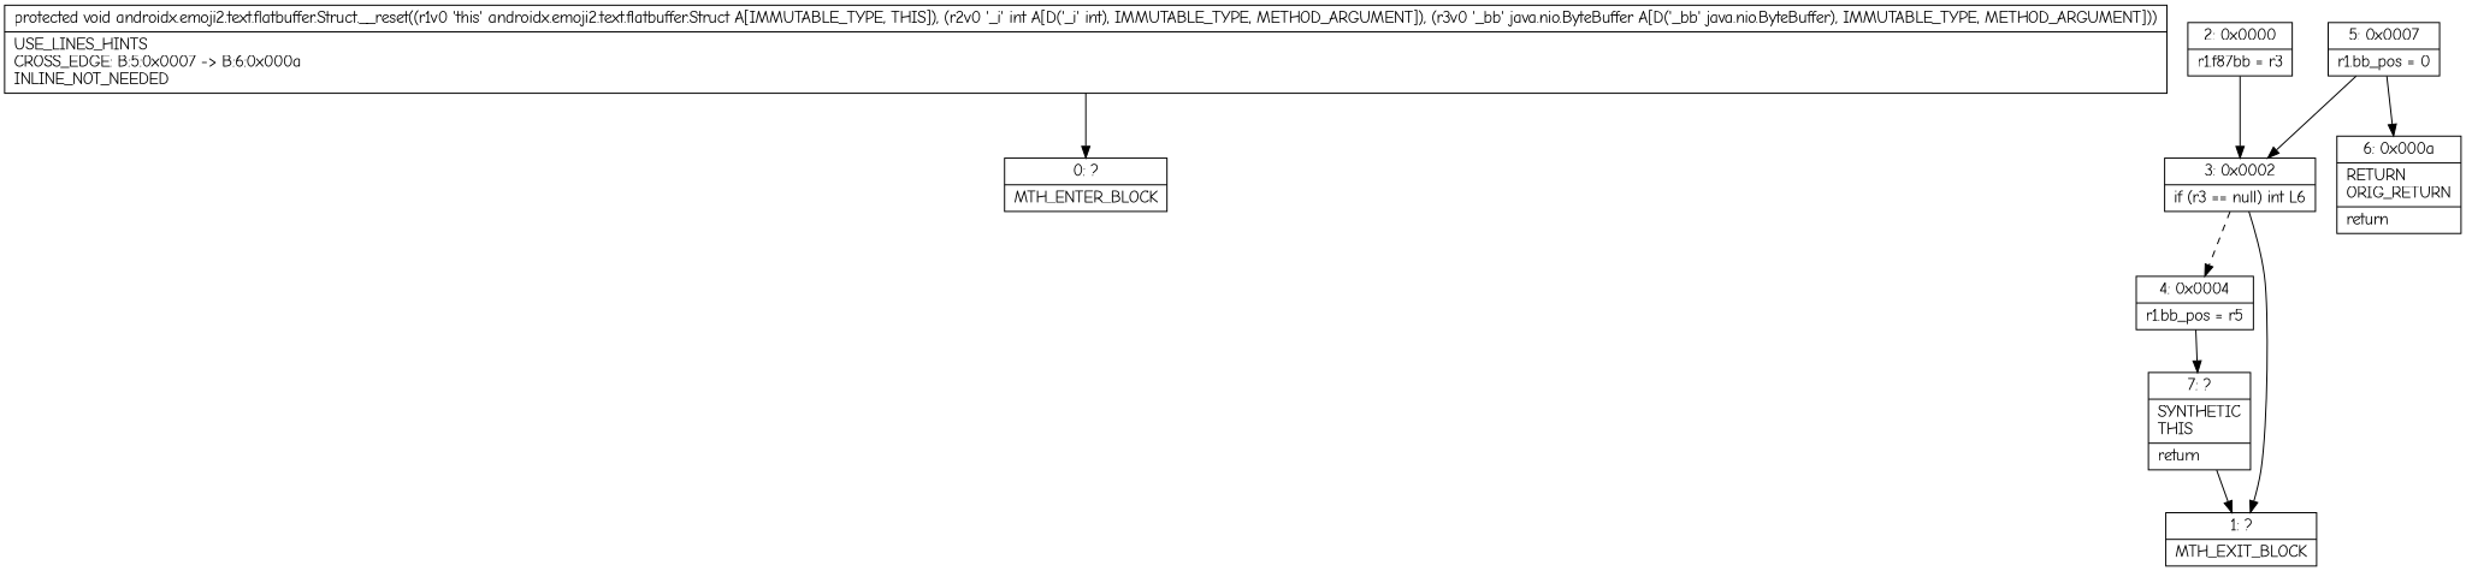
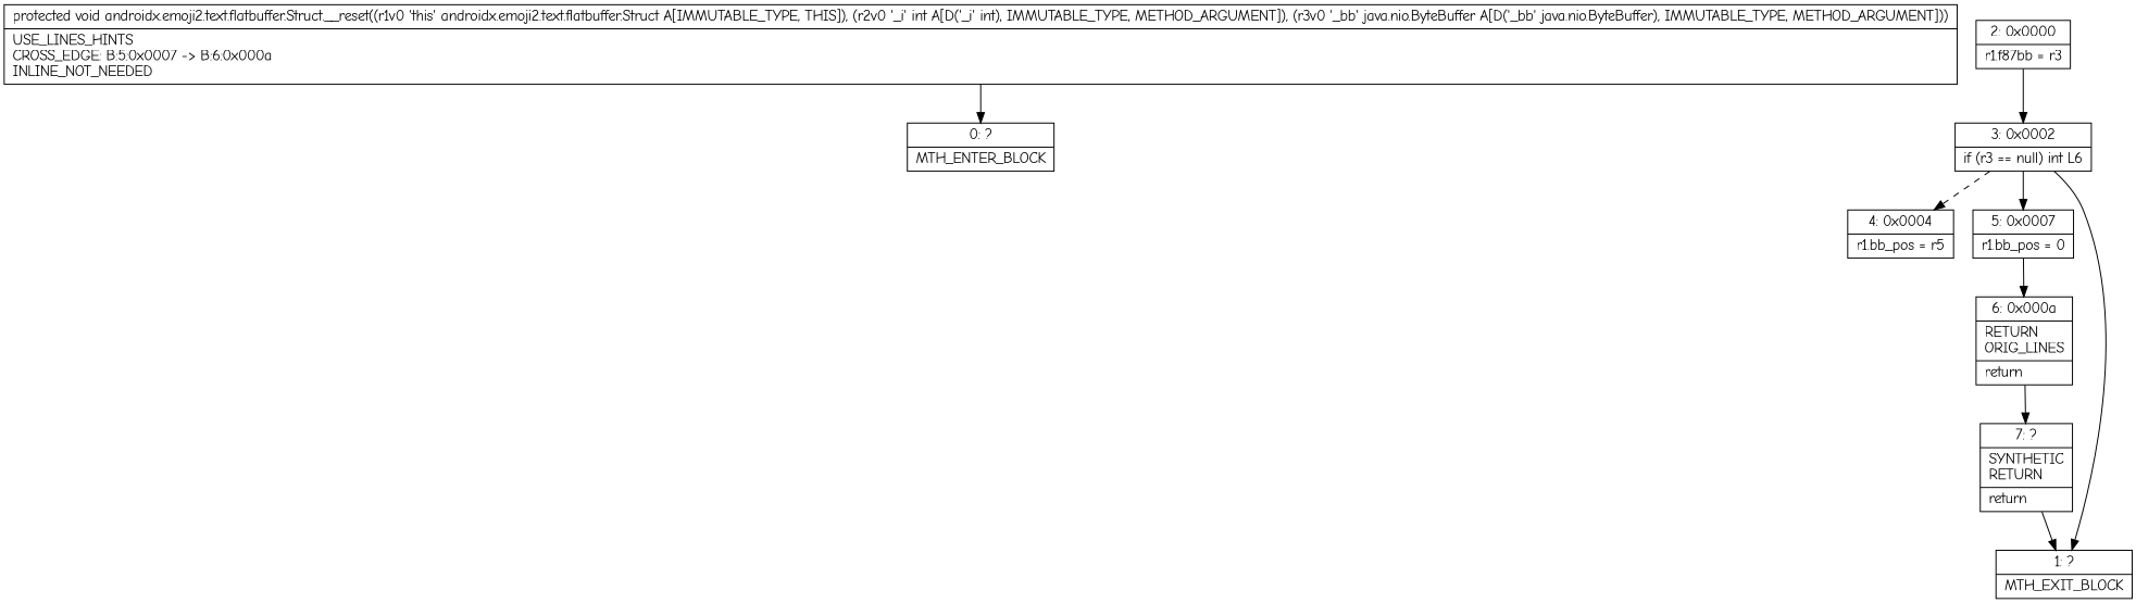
  digraph {
    fontname="Comic Neue"
    node [fontname="Comic Neue" shape=record]
    edge [fontname="Comic Neue"]
    n1 [label="{0\:\ ?|MTH_ENTER_BLOCK\l}"]
    n2 [label="{2\:\ 0x0000|r1.f87bb = r3\l}"]
    n3 [label="{3\:\ 0x0002|if (r3 == null) int L6\l}"]
    n4 [label="{4\:\ 0x0004|r1.bb_pos = r5\l}"]
    n5 [label="{5\:\ 0x0007|r1.bb_pos = 0\l}"]
    n6 [label="{1\:\ ?|MTH_EXIT_BLOCK\l}"]
-   n7 [label="{7\:\ ?|SYNTHETIC\lTHIS\l|return\l}"]
-   n8 [label="{6\:\ 0x000a|RETURN\lORIG_RETURN\l|return\l}"]
+   n7 [label="{7\:\ ?|SYNTHETIC\lRETURN\l|return\l}"]
+   n8 [label="{6\:\ 0x000a|RETURN\lORIG_LINES\l|return\l}"]
    n9 [label="{protected void androidx.emoji2.text.flatbuffer.Struct.__reset((r1v0 'this' androidx.emoji2.text.flatbuffer.Struct A[IMMUTABLE_TYPE, THIS]), (r2v0 '_i' int A[D('_i' int), IMMUTABLE_TYPE, METHOD_ARGUMENT]), (r3v0 '_bb' java.nio.ByteBuffer A[D('_bb' java.nio.ByteBuffer), IMMUTABLE_TYPE, METHOD_ARGUMENT]))  | USE_LINES_HINTS\lCROSS_EDGE: B:5:0x0007 \-\> B:6:0x000a\lINLINE_NOT_NEEDED\l}"]
    n2 -> n3
    n3 -> n4 [style=dashed]
-   n5 -> n3
+   n3 -> n5
    n3 -> n6
-   n4 -> n7
+   n8 -> n7
    n5 -> n8
    n7 -> n6
    n9 -> n1
  }
